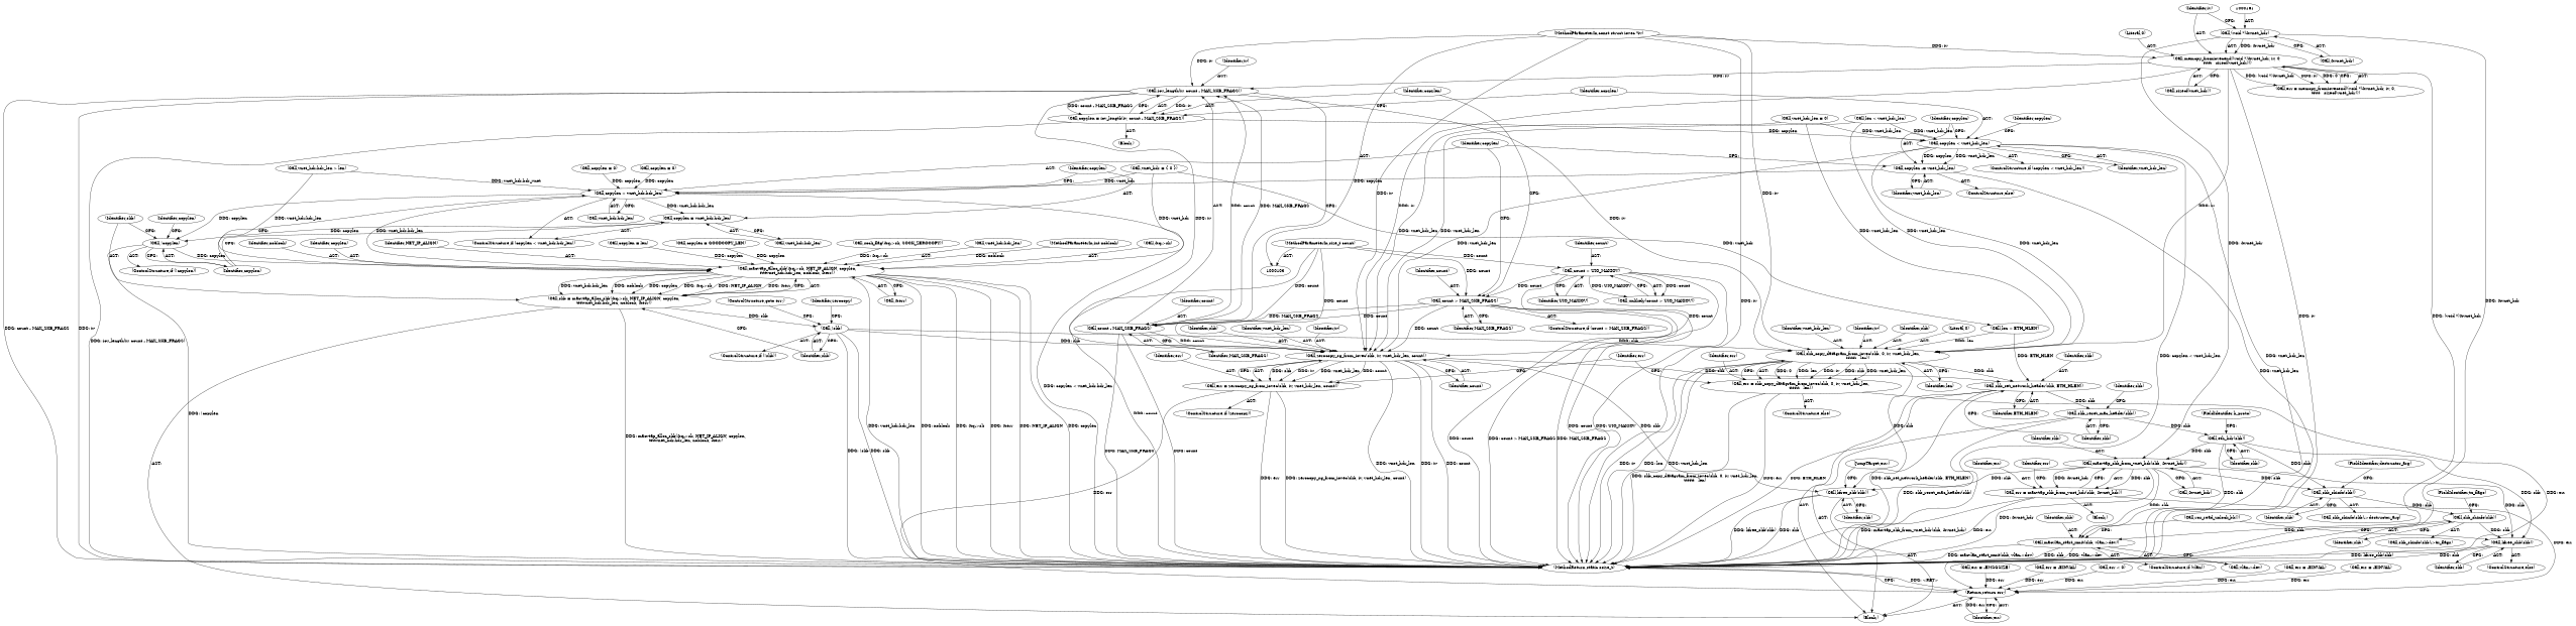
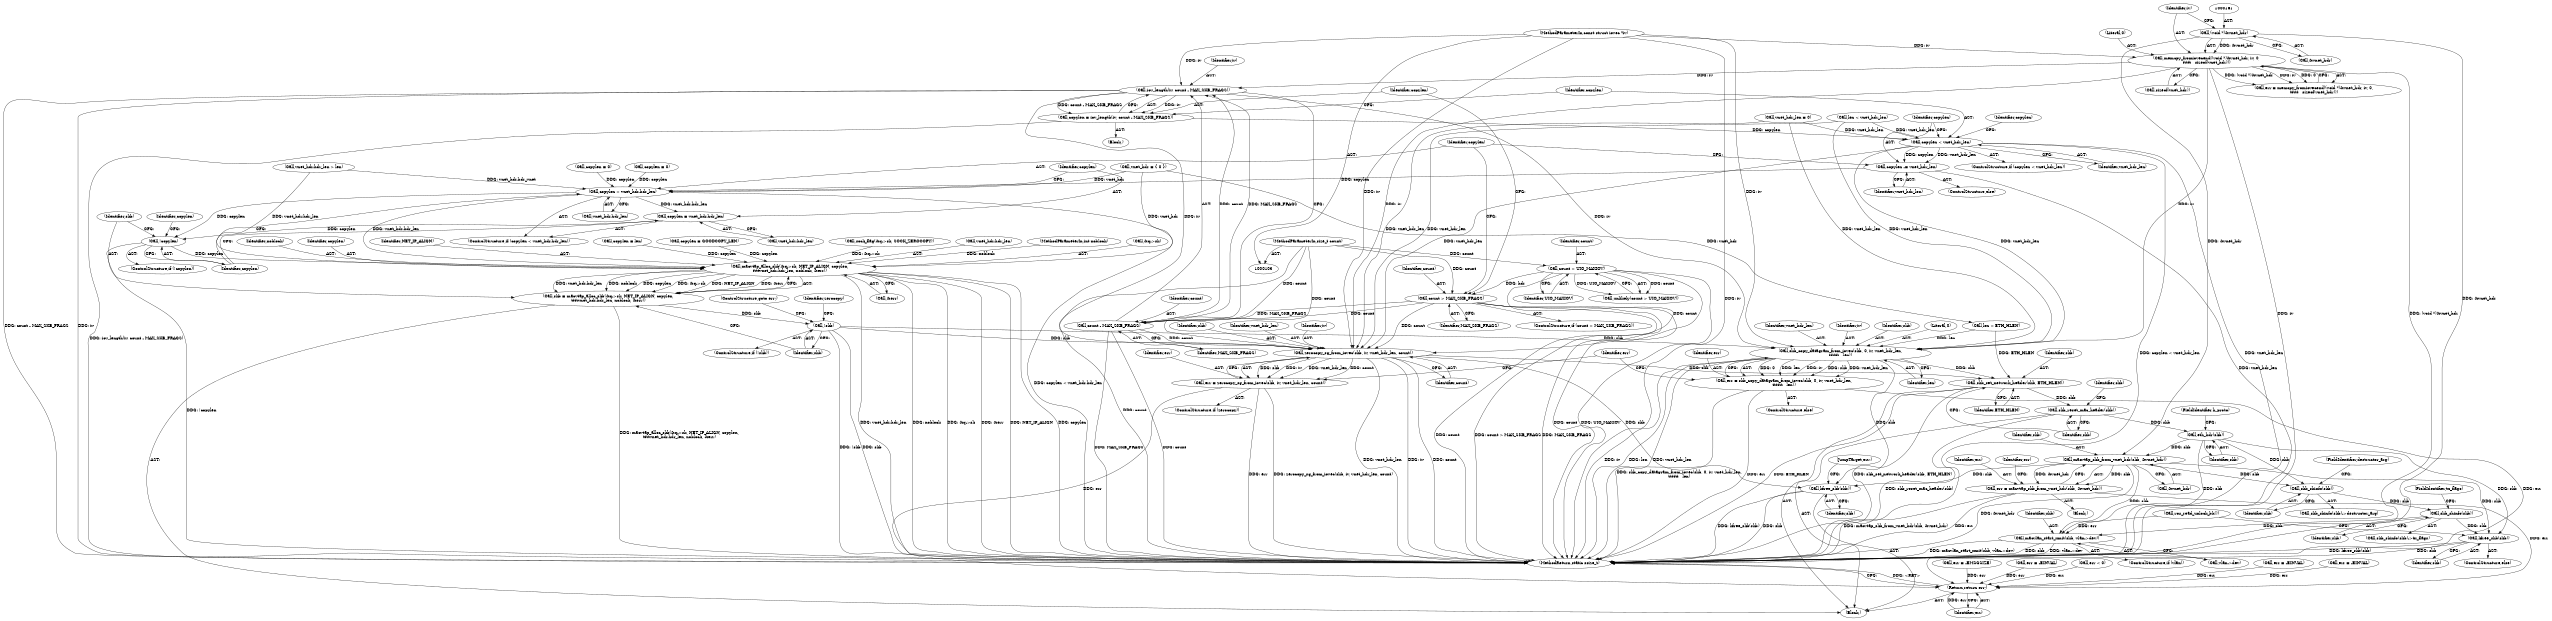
  digraph {
    n1 [label="(Call,iov_length(iv, count - MAX_SKB_FRAGS))"]
    n2 [label="(Call,count - MAX_SKB_FRAGS)"]
    n3 [label="(Call,copylen = iov_length(iv, count - MAX_SKB_FRAGS))"]
    n4 [label="(Call,zerocopy_sg_from_iovec(skb, iv, vnet_hdr_len, count))"]
    n5 [label="(Call,skb_copy_datagram_from_iovec(skb, 0, iv, vnet_hdr_len,\n\t\t\t\t\t\t   len))"]
    n6 [label="(MethodReturn,static ssize_t)"]
    n7 [label="(Identifier,MAX_SKB_FRAGS)"]
    n8 [label="(Call,copylen < vnet_hdr_len)"]
    n9 [label="(Block,)"]
    n10 [label="(Call,err = zerocopy_sg_from_iovec(skb, iv, vnet_hdr_len, count))"]
    n11 [label="(Call,skb_set_network_header(skb, ETH_HLEN))"]
    n12 [label="(Call,kfree_skb(skb))"]
    n13 [label="(Identifier,count)"]
    n14 [label="(Call,err = skb_copy_datagram_from_iovec(skb, 0, iv, vnet_hdr_len,\n\t\t\t\t\t\t   len))"]
    n15 [label="(Identifier,len)"]
    n16 [label="(Return,return err;)"]
    n17 [label="(Call,memcpy_fromiovecend((void *)&vnet_hdr, iv, 0,\n\t\t\t\t\t   sizeof(vnet_hdr)))"]
    n18 [label="(Call,err = memcpy_fromiovecend((void *)&vnet_hdr, iv, 0,\n\t\t\t\t\t   sizeof(vnet_hdr)))"]
    n19 [label="(Call,sizeof(vnet_hdr))"]
    n20 [label="(Call,(void *)&vnet_hdr)"]
    n21 [label="(Call,macvtap_skb_from_vnet_hdr(skb, &vnet_hdr))"]
    n22 [label="(Call,&vnet_hdr)"]
    n23 [label="(Call,skb_shinfo(skb))"]
    n24 [label="(Call,macvlan_start_xmit(skb, vlan->dev))"]
    n25 [label="(Call,kfree_skb(skb))"]
    n26 [label="(Call,err = macvtap_skb_from_vnet_hdr(skb, &vnet_hdr))"]
    n27 [label="(Call,&vnet_hdr)"]
    n28 [label="(MethodParameterIn,const struct iovec *iv)"]
    1000103
    n30 [label="(Call,count > MAX_SKB_FRAGS)"]
    n31 [label="(Identifier,MAX_SKB_FRAGS)"]
    n32 [label="(ControlStructure,if (count > MAX_SKB_FRAGS))"]
    n33 [label="(Call,count > UIO_MAXIOV)"]
    n34 [label="(Identifier,UIO_MAXIOV)"]
    n35 [label="(Call,unlikely(count > UIO_MAXIOV))"]
    n36 [label="(MethodParameterIn,size_t count)"]
    n37 [label="(Call,copylen -= vnet_hdr_len)"]
    n38 [label="(ControlStructure,if (copylen < vnet_hdr_len))"]
    n39 [label="(Identifier,vnet_hdr_len)"]
    n40 [label="(Call,copylen < vnet_hdr.hdr_len)"]
    n41 [label="(ControlStructure,else)"]
    n42 [label="(Identifier,vnet_hdr_len)"]
    n43 [label="(Call,copylen = vnet_hdr.hdr_len)"]
    n44 [label="(Call,!copylen)"]
    n45 [label="(Call,macvtap_alloc_skb(&q->sk, NET_IP_ALIGN, copylen,\n\t\t\t\tvnet_hdr.hdr_len, noblock, &err))"]
    n46 [label="(ControlStructure,if (copylen < vnet_hdr.hdr_len))"]
    n47 [label="(Call,vnet_hdr.hdr_len)"]
    n48 [label="(Call,vnet_hdr.hdr_len)"]
    n49 [label="(Identifier,copylen)"]
    n50 [label="(ControlStructure,if (!copylen))"]
    n51 [label="(Call,skb = macvtap_alloc_skb(&q->sk, NET_IP_ALIGN, copylen,\n\t\t\t\tvnet_hdr.hdr_len, noblock, &err))"]
    n52 [label="(Call,&err)"]
    n53 [label="(Call,!skb)"]
    n54 [label="(Block,)"]
    n55 [label="(ControlStructure,if (!skb))"]
    n56 [label="(Identifier,skb)"]
    n57 [label="(ControlStructure,if (zerocopy))"]
    n58 [label="(Call,skb_reset_mac_header(skb))"]
    n59 [label="(Identifier,ETH_HLEN)"]
    n60 [label="(Identifier,skb)"]
    n61 [label="(Identifier,err)"]
    n62 [label="(Call,eth_hdr(skb))"]
    n63 [label="(Identifier,skb)"]
    n64 [label="(Identifier,skb)"]
    n65 [label="(Call,skb_shinfo(skb))"]
    n66 [label="(Call,skb_shinfo(skb)->destructor_arg)"]
    n67 [label="(Identifier,skb)"]
    n68 [label="(ControlStructure,if (vlan))"]
    n69 [label="(Call,vlan->dev)"]
    n70 [label="(Identifier,skb)"]
    n71 [label="(ControlStructure,else)"]
    n72 [label="(Block,)"]
    n73 [label="(Call,skb_shinfo(skb)->tx_flags)"]
    n74 [label="(Identifier,skb)"]
    n75 [label="(ControlStructure,else)"]
    n76 [label="(Call,err = -EMSGSIZE)"]
    n77 [label="(Identifier,NET_IP_ALIGN)"]
    n78 [label="(Identifier,skb)"]
    n79 [label="(Identifier,copylen)"]
    n80 [label="(FieldIdentifier,tx_flags)"]
    n81 [label="(Identifier,err)"]
    n82 [label="(Literal,0)"]
    n83 [label="(Call,len < ETH_HLEN)"]
    n84 [label="(Call,copylen = 0)"]
    n85 [label="(Identifier,copylen)"]
    n86 [label="(Identifier,vnet_hdr_len)"]
    n87 [label="(Call,copylen = len)"]
    n88 [label="(Identifier,skb)"]
    n89 [label="(Identifier,err)"]
    n90 [label="(Identifier,skb)"]
    n91 [label="(FieldIdentifier,h_proto)"]
    n92 [label="(Identifier,vnet_hdr_len)"]
    n93 [label="(JumpTarget,err:)"]
    n94 [label="(Call,sock_flag(&q->sk, SOCK_ZEROCOPY))"]
    n95 [label="(Identifier,copylen)"]
    n96 [label="(Identifier,zerocopy)"]
    n97 [label="(Call,err = -EINVAL)"]
    n98 [label="(Identifier,count)"]
    n99 [label="(ControlStructure,goto err;)"]
    n100 [label="(Identifier,count)"]
    n101 [label="(Identifier,copylen)"]
    n102 [label="(Call,vnet_hdr_len = 0)"]
    n103 [label="(Identifier,count)"]
    n104 [label="(Identifier,copylen)"]
    n105 [label="(Identifier,copylen)"]
    n106 [label="(Identifier,skb)"]
    n107 [label="(Identifier,err)"]
    n108 [label="(Identifier,err)"]
    n109 [label="(Call,err < 0)"]
    n110 [label="(Identifier,iv)"]
    n111 [label="(Call,vnet_hdr.hdr_len)"]
    n112 [label="(Call,rcu_read_unlock_bh())"]
    n113 [label="(Call,len < vnet_hdr_len)"]
    n114 [label="(Identifier,skb)"]
    n115 [label="(MethodParameterIn,int noblock)"]
    n116 [label="(Call,copylen = 0)"]
    n117 [label="(Call,&q->sk)"]
    n118 [label="(Identifier,copylen)"]
    n119 [label="(Identifier,iv)"]
    n120 [label="(Identifier,skb)"]
    n121 [label="(Identifier,err)"]
    n122 [label="(Call,err = -EINVAL)"]
    n123 [label="(Call,err = -EINVAL)"]
    n124 [label="(Identifier,iv)"]
    n125 [label="(Identifier,noblock)"]
    n126 [label="(Identifier,copylen)"]
    n127 [label="(Call,vnet_hdr.hdr_len > len)"]
    n128 [label="(Call,vnet_hdr = { 0 })"]
    n129 [label="(Identifier,skb)"]
    n130 [label="(Identifier,iv)"]
    n131 [label="(Call,copylen = GOODCOPY_LEN)"]
    n132 [label="(FieldIdentifier,destructor_arg)"]
    n133 [label="(Literal,0)"]
    1000161
    n1 -> n2 [label="CFG: "]
    n1 -> n3 [label="AST: "]
    n1 -> n3 [label="DDG: iv"]
    n1 -> n3 [label="DDG: count - MAX_SKB_FRAGS"]
    n1 -> n4 [label="DDG: iv"]
    n1 -> n5 [label="DDG: iv"]
    n1 -> n6 [label="DDG: count - MAX_SKB_FRAGS"]
    n1 -> n6 [label="DDG: iv"]
    n2 -> n1 [label="AST: "]
    n2 -> n1 [label="DDG: count"]
    n2 -> n1 [label="DDG: MAX_SKB_FRAGS"]
    n2 -> n4 [label="DDG: count"]
    n2 -> n6 [label="DDG: MAX_SKB_FRAGS"]
    n2 -> n6 [label="DDG: count"]
    n2 -> n7 [label="CFG: "]
    n3 -> n1 [label="CFG: "]
    n3 -> n6 [label="DDG: iov_length(iv, count - MAX_SKB_FRAGS)"]
    n3 -> n8 [label="DDG: copylen"]
    n3 -> n9 [label="AST: "]
    n4 -> n6 [label="DDG: vnet_hdr_len"]
    n4 -> n6 [label="DDG: iv"]
    n4 -> n6 [label="DDG: count"]
    n4 -> n10 [label="AST: "]
    n4 -> n10 [label="DDG: skb"]
    n4 -> n10 [label="DDG: iv"]
    n4 -> n10 [label="DDG: vnet_hdr_len"]
    n4 -> n10 [label="DDG: count"]
    n4 -> n11 [label="DDG: skb"]
    n4 -> n12 [label="DDG: skb"]
    n4 -> n13 [label="CFG: "]
    n5 -> n6 [label="DDG: iv"]
    n5 -> n6 [label="DDG: len"]
    n5 -> n6 [label="DDG: vnet_hdr_len"]
    n5 -> n11 [label="DDG: skb"]
    n5 -> n12 [label="DDG: skb"]
    n5 -> n14 [label="AST: "]
    n5 -> n14 [label="DDG: 0"]
    n5 -> n14 [label="DDG: len"]
    n5 -> n14 [label="DDG: iv"]
    n5 -> n14 [label="DDG: skb"]
    n5 -> n14 [label="DDG: vnet_hdr_len"]
    n5 -> n15 [label="CFG: "]
    n6 -> n16 [label="CFG: "]
    n7 -> n2 [label="AST: "]
    n8 -> n4 [label="DDG: vnet_hdr_len"]
    n8 -> n5 [label="DDG: vnet_hdr_len"]
    n8 -> n6 [label="DDG: copylen < vnet_hdr_len"]
    n8 -> n6 [label="DDG: vnet_hdr_len"]
    n8 -> n37 [label="DDG: vnet_hdr_len"]
    n8 -> n37 [label="DDG: copylen"]
    n8 -> n38 [label="AST: "]
    n8 -> n39 [label="CFG: "]
    n10 -> n4 [label="CFG: "]
    n10 -> n6 [label="DDG: err"]
    n10 -> n6 [label="DDG: zerocopy_sg_from_iovec(skb, iv, vnet_hdr_len, count)"]
    n10 -> n16 [label="DDG: err"]
    n10 -> n57 [label="AST: "]
    n11 -> n6 [label="DDG: ETH_HLEN"]
    n11 -> n6 [label="DDG: skb_set_network_header(skb, ETH_HLEN)"]
    n11 -> n54 [label="AST: "]
    n11 -> n58 [label="DDG: skb"]
    n11 -> n59 [label="CFG: "]
    n12 -> n6 [label="DDG: skb"]
    n12 -> n6 [label="DDG: kfree_skb(skb)"]
    n12 -> n54 [label="AST: "]
    n12 -> n60 [label="CFG: "]
    n13 -> n4 [label="AST: "]
    n14 -> n5 [label="CFG: "]
    n14 -> n6 [label="DDG: skb_copy_datagram_from_iovec(skb, 0, iv, vnet_hdr_len,\n\t\t\t\t\t\t   len)"]
    n14 -> n6 [label="DDG: err"]
    n14 -> n16 [label="DDG: err"]
    n14 -> n75 [label="AST: "]
    n15 -> n5 [label="AST: "]
    n16 -> n6 [label="DDG: <RET>"]
    n16 -> n54 [label="AST: "]
    n16 -> n61 [label="CFG: "]
    n17 -> n1 [label="DDG: iv"]
    n17 -> n4 [label="DDG: iv"]
    n17 -> n5 [label="DDG: iv"]
    n17 -> n6 [label="DDG: iv"]
    n17 -> n6 [label="DDG: (void *)&vnet_hdr"]
    n17 -> n18 [label="AST: "]
    n17 -> n18 [label="DDG: (void *)&vnet_hdr"]
    n17 -> n18 [label="DDG: iv"]
    n17 -> n18 [label="DDG: 0"]
    n17 -> n19 [label="CFG: "]
    n18 -> n17 [label="CFG: "]
    n19 -> n17 [label="AST: "]
    n20 -> n6 [label="DDG: &vnet_hdr"]
    n20 -> n17 [label="AST: "]
    n20 -> n17 [label="DDG: &vnet_hdr"]
    n20 -> n21 [label="DDG: &vnet_hdr"]
    n20 -> n22 [label="CFG: "]
    n21 -> n6 [label="DDG: &vnet_hdr"]
    n21 -> n12 [label="DDG: skb"]
    n21 -> n23 [label="DDG: skb"]
    n21 -> n24 [label="DDG: skb"]
    n21 -> n25 [label="DDG: skb"]
    n21 -> n26 [label="AST: "]
    n21 -> n26 [label="DDG: skb"]
    n21 -> n26 [label="DDG: &vnet_hdr"]
    n21 -> n27 [label="CFG: "]
    n22 -> n20 [label="AST: "]
    n23 -> n65 [label="DDG: skb"]
    n23 -> n66 [label="AST: "]
    n23 -> n67 [label="CFG: "]
    n24 -> n6 [label="DDG: skb"]
    n24 -> n6 [label="DDG: vlan->dev"]
    n24 -> n6 [label="DDG: macvlan_start_xmit(skb, vlan->dev)"]
    n24 -> n68 [label="AST: "]
    n24 -> n69 [label="CFG: "]
    n25 -> n6 [label="DDG: kfree_skb(skb)"]
    n25 -> n6 [label="DDG: skb"]
    n25 -> n70 [label="CFG: "]
    n25 -> n71 [label="AST: "]
    n26 -> n6 [label="DDG: err"]
    n26 -> n6 [label="DDG: macvtap_skb_from_vnet_hdr(skb, &vnet_hdr)"]
    n26 -> n16 [label="DDG: err"]
    n26 -> n21 [label="CFG: "]
    n26 -> n72 [label="AST: "]
    n27 -> n21 [label="AST: "]
    n28 -> n1 [label="DDG: iv"]
    n28 -> n4 [label="DDG: iv"]
    n28 -> n5 [label="DDG: iv"]
    n28 -> n6 [label="DDG: iv"]
    n28 -> n17 [label="DDG: iv"]
    n28 -> 1000103 [label="AST: "]
    n30 -> n2 [label="DDG: count"]
    n30 -> n2 [label="DDG: MAX_SKB_FRAGS"]
    n30 -> n4 [label="DDG: count"]
    n30 -> n6 [label="DDG: MAX_SKB_FRAGS"]
    n30 -> n6 [label="DDG: count"]
    n30 -> n6 [label="DDG: count > MAX_SKB_FRAGS"]
    n30 -> n31 [label="CFG: "]
    n30 -> n32 [label="AST: "]
    n31 -> n30 [label="AST: "]
    n33 -> n4 [label="DDG: count"]
    n33 -> n6 [label="DDG: UIO_MAXIOV"]
    n33 -> n6 [label="DDG: count"]
-   n33 -> n30 [label="DDG: count"]
+   n33 -> n30 [label="DDG: hdr"]
    n33 -> n34 [label="CFG: "]
    n33 -> n35 [label="AST: "]
    n33 -> n35 [label="DDG: count"]
    n33 -> n35 [label="DDG: UIO_MAXIOV"]
    n34 -> n33 [label="AST: "]
    n35 -> n33 [label="CFG: "]
    n36 -> n2 [label="DDG: count"]
    n36 -> n4 [label="DDG: count"]
    n36 -> n6 [label="DDG: count"]
    n36 -> 1000103 [label="AST: "]
    n36 -> n30 [label="DDG: count"]
    n36 -> n33 [label="DDG: count"]
    n37 -> n6 [label="DDG: vnet_hdr_len"]
    n37 -> n40 [label="DDG: copylen"]
    n37 -> n41 [label="AST: "]
    n37 -> n42 [label="CFG: "]
    n39 -> n8 [label="AST: "]
    n40 -> n6 [label="DDG: copylen < vnet_hdr.hdr_len"]
    n40 -> n43 [label="DDG: vnet_hdr.hdr_len"]
    n40 -> n44 [label="DDG: copylen"]
    n40 -> n45 [label="DDG: vnet_hdr.hdr_len"]
    n40 -> n46 [label="AST: "]
    n40 -> n47 [label="CFG: "]
    n42 -> n37 [label="AST: "]
    n43 -> n44 [label="DDG: copylen"]
    n43 -> n46 [label="AST: "]
    n43 -> n48 [label="CFG: "]
    n44 -> n6 [label="DDG: !copylen"]
    n44 -> n45 [label="DDG: copylen"]
    n44 -> n49 [label="CFG: "]
    n44 -> n50 [label="AST: "]
    n45 -> n6 [label="DDG: vnet_hdr.hdr_len"]
    n45 -> n6 [label="DDG: noblock"]
    n45 -> n6 [label="DDG: &q->sk"]
    n45 -> n6 [label="DDG: &err"]
    n45 -> n6 [label="DDG: NET_IP_ALIGN"]
    n45 -> n6 [label="DDG: copylen"]
    n45 -> n51 [label="AST: "]
    n45 -> n51 [label="DDG: vnet_hdr.hdr_len"]
    n45 -> n51 [label="DDG: noblock"]
    n45 -> n51 [label="DDG: copylen"]
    n45 -> n51 [label="DDG: &q->sk"]
    n45 -> n51 [label="DDG: NET_IP_ALIGN"]
    n45 -> n51 [label="DDG: &err"]
    n45 -> n52 [label="CFG: "]
    n47 -> n40 [label="AST: "]
    n48 -> n43 [label="AST: "]
    n49 -> n40 [label="CFG: "]
    n49 -> n43 [label="CFG: "]
    n49 -> n44 [label="AST: "]
    n51 -> n6 [label="DDG: macvtap_alloc_skb(&q->sk, NET_IP_ALIGN, copylen,\n\t\t\t\tvnet_hdr.hdr_len, noblock, &err)"]
    n51 -> n45 [label="CFG: "]
    n51 -> n53 [label="DDG: skb"]
    n51 -> n54 [label="AST: "]
    n52 -> n45 [label="AST: "]
    n53 -> n4 [label="DDG: skb"]
    n53 -> n5 [label="DDG: skb"]
    n53 -> n6 [label="DDG: !skb"]
    n53 -> n6 [label="DDG: skb"]
    n53 -> n55 [label="AST: "]
    n53 -> n56 [label="CFG: "]
    n56 -> n51 [label="CFG: "]
    n56 -> n53 [label="AST: "]
    n58 -> n6 [label="DDG: skb_reset_mac_header(skb)"]
    n58 -> n54 [label="AST: "]
    n58 -> n62 [label="DDG: skb"]
    n58 -> n63 [label="CFG: "]
    n59 -> n11 [label="AST: "]
    n60 -> n12 [label="AST: "]
    n61 -> n16 [label="AST: "]
    n61 -> n16 [label="DDG: err"]
    n62 -> n21 [label="DDG: skb"]
    n62 -> n23 [label="DDG: skb"]
    n62 -> n24 [label="DDG: skb"]
    n62 -> n25 [label="DDG: skb"]
    n62 -> n64 [label="CFG: "]
    n63 -> n11 [label="CFG: "]
    n63 -> n58 [label="AST: "]
    n64 -> n62 [label="AST: "]
    n65 -> n24 [label="DDG: skb"]
    n65 -> n25 [label="DDG: skb"]
    n65 -> n73 [label="AST: "]
    n65 -> n74 [label="CFG: "]
    n67 -> n23 [label="AST: "]
    n69 -> n24 [label="AST: "]
    n70 -> n25 [label="AST: "]
    n74 -> n65 [label="AST: "]
    n76 -> n16 [label="DDG: err"]
    n77 -> n45 [label="AST: "]
    n78 -> n4 [label="AST: "]
    n79 -> n8 [label="CFG: "]
    n79 -> n37 [label="AST: "]
    n80 -> n65 [label="CFG: "]
    n81 -> n14 [label="AST: "]
    n82 -> n17 [label="AST: "]
    n83 -> n5 [label="DDG: len"]
    n83 -> n11 [label="DDG: ETH_HLEN"]
    n84 -> n40 [label="DDG: copylen"]
    n85 -> n3 [label="AST: "]
    n85 -> n30 [label="CFG: "]
    n86 -> n5 [label="AST: "]
    n87 -> n45 [label="DDG: copylen"]
    n88 -> n11 [label="AST: "]
    n89 -> n10 [label="CFG: "]
    n89 -> n14 [label="CFG: "]
    n90 -> n44 [label="CFG: "]
    n90 -> n51 [label="AST: "]
    n91 -> n62 [label="CFG: "]
    n92 -> n4 [label="AST: "]
    n93 -> n12 [label="CFG: "]
    n94 -> n45 [label="DDG: &q->sk"]
    n95 -> n30 [label="CFG: "]
    n95 -> n37 [label="CFG: "]
    n95 -> n40 [label="AST: "]
    n96 -> n53 [label="CFG: "]
    n97 -> n16 [label="DDG: err"]
    n98 -> n33 [label="AST: "]
    n99 -> n53 [label="CFG: "]
    n100 -> n30 [label="AST: "]
    n101 -> n8 [label="CFG: "]
    n102 -> n4 [label="DDG: vnet_hdr_len"]
    n102 -> n5 [label="DDG: vnet_hdr_len"]
    n102 -> n8 [label="DDG: vnet_hdr_len"]
    n103 -> n2 [label="AST: "]
    n104 -> n3 [label="CFG: "]
    n104 -> n8 [label="AST: "]
    n105 -> n40 [label="CFG: "]
    n105 -> n43 [label="AST: "]
    n106 -> n21 [label="AST: "]
    n107 -> n26 [label="AST: "]
    n108 -> n10 [label="AST: "]
    n109 -> n16 [label="DDG: err"]
    n110 -> n5 [label="AST: "]
    n111 -> n45 [label="AST: "]
-   n112 -> n24 [label="CFG: "]
+   n112 -> n24 [label="DDG: err"]
    n112 -> n25 [label="CFG: "]
    n113 -> n4 [label="DDG: vnet_hdr_len"]
    n113 -> n5 [label="DDG: vnet_hdr_len"]
    n113 -> n8 [label="DDG: vnet_hdr_len"]
    n114 -> n58 [label="CFG: "]
    n115 -> n45 [label="DDG: noblock"]
    n116 -> n40 [label="DDG: copylen"]
    n117 -> n45 [label="AST: "]
    n118 -> n44 [label="CFG: "]
    n119 -> n17 [label="AST: "]
    n119 -> n20 [label="CFG: "]
    n120 -> n5 [label="AST: "]
    n121 -> n26 [label="CFG: "]
    n122 -> n16 [label="DDG: err"]
    n123 -> n16 [label="DDG: err"]
    n124 -> n4 [label="AST: "]
    n125 -> n45 [label="AST: "]
    n126 -> n45 [label="AST: "]
    n127 -> n40 [label="DDG: vnet_hdr.hdr_vnet"]
    n127 -> n45 [label="DDG: vnet_hdr.hdr_len"]
    n128 -> n40 [label="DDG: vnet_hdr"]
    n128 -> n45 [label="DDG: vnet_hdr"]
    n128 -> n83 [label="DDG: vnet_hdr"]
    n129 -> n24 [label="AST: "]
    n130 -> n1 [label="AST: "]
    n131 -> n45 [label="DDG: copylen"]
    n132 -> n23 [label="CFG: "]
    n133 -> n5 [label="AST: "]
    1000161 -> n20 [label="AST: "]
  }
